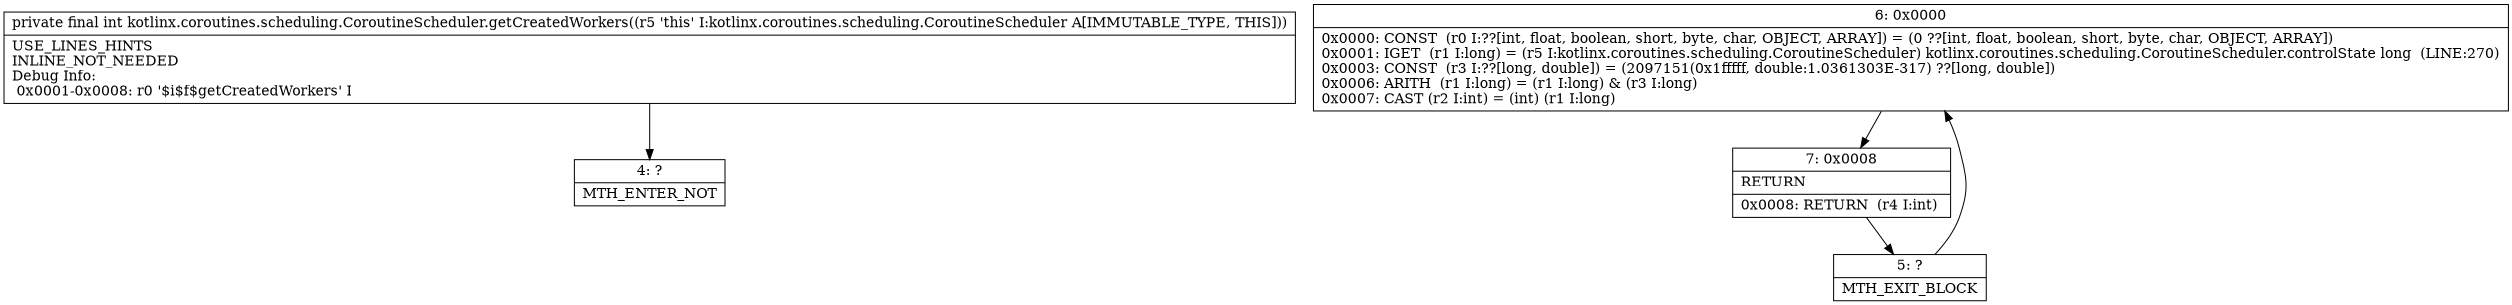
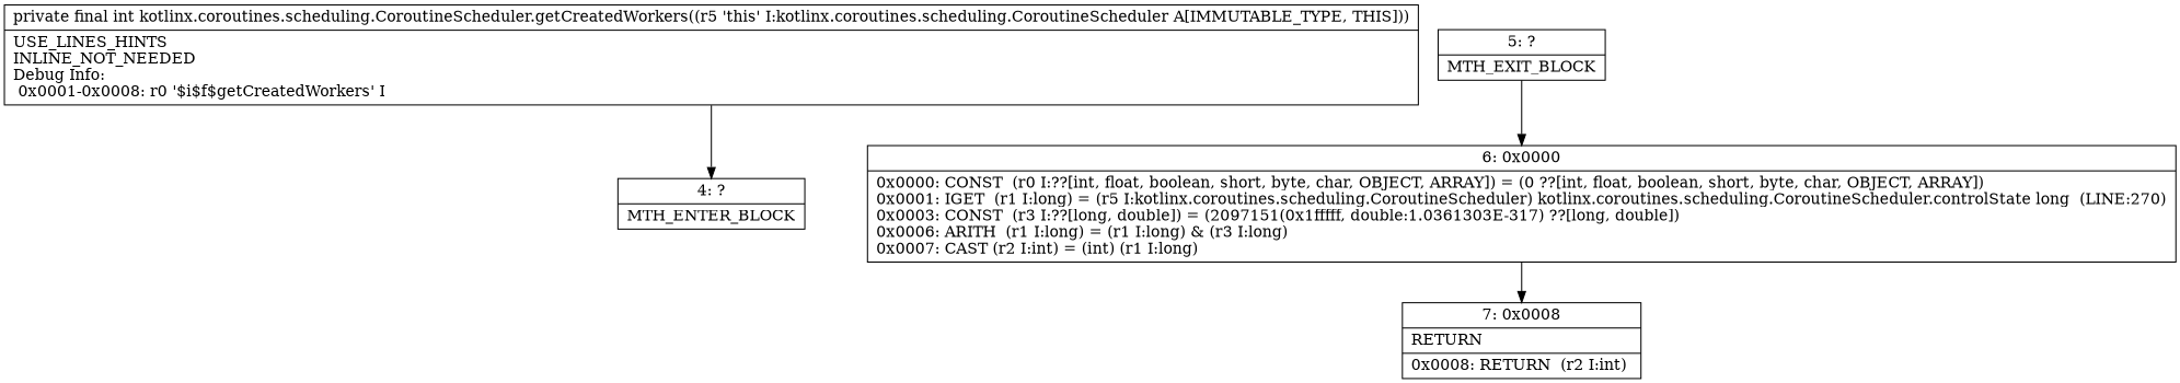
  digraph {
    node [shape=record]
-   n1 [label="{4\:\ ?|MTH_ENTER_NOT\l}"]
+   n1 [label="{4\:\ ?|MTH_ENTER_BLOCK\l}"]
    n2 [label="{6\:\ 0x0000|0x0000: CONST  (r0 I:??[int, float, boolean, short, byte, char, OBJECT, ARRAY]) = (0 ??[int, float, boolean, short, byte, char, OBJECT, ARRAY]) \l0x0001: IGET  (r1 I:long) = (r5 I:kotlinx.coroutines.scheduling.CoroutineScheduler) kotlinx.coroutines.scheduling.CoroutineScheduler.controlState long  (LINE:270)\l0x0003: CONST  (r3 I:??[long, double]) = (2097151(0x1fffff, double:1.0361303E\-317) ??[long, double]) \l0x0006: ARITH  (r1 I:long) = (r1 I:long) & (r3 I:long) \l0x0007: CAST (r2 I:int) = (int) (r1 I:long) \l}"]
-   n3 [label="{7\:\ 0x0008|RETURN\l|0x0008: RETURN  (r4 I:int) \l}"]
+   n3 [label="{7\:\ 0x0008|RETURN\l|0x0008: RETURN  (r2 I:int) \l}"]
    n4 [label="{5\:\ ?|MTH_EXIT_BLOCK\l}"]
    n5 [label="{private final int kotlinx.coroutines.scheduling.CoroutineScheduler.getCreatedWorkers((r5 'this' I:kotlinx.coroutines.scheduling.CoroutineScheduler A[IMMUTABLE_TYPE, THIS]))  | USE_LINES_HINTS\lINLINE_NOT_NEEDED\lDebug Info:\l  0x0001\-0x0008: r0 '$i$f$getCreatedWorkers' I\l}"]
    n2 -> n3
-   n3 -> n4
    n4 -> n2
    n5 -> n1
  }
